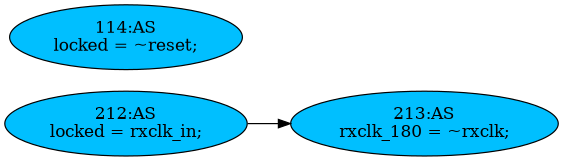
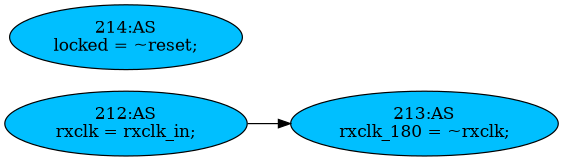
  strict digraph {
    rankdir=LR
    node [fillcolor=deepskyblue statements="[]" style=filled typ=Assign]
-   n1 [ast="<pyverilog.vparser.ast.Assign object at 0x7f9210be6dd0>" def_var="['rxclk']" label="212:AS\nlocked = rxclk_in;" use_var="['rxclk_in']"]
+   n1 [ast="<pyverilog.vparser.ast.Assign object at 0x7f9210be6dd0>" def_var="['rxclk']" label="212:AS\nrxclk = rxclk_in;" use_var="['rxclk_in']"]
    n2 [ast="<pyverilog.vparser.ast.Assign object at 0x7f9210c36a10>" def_var="['rxclk_180']" label="213:AS\nrxclk_180 = ~rxclk;" use_var="['rxclk']"]
-   n3 [ast="<pyverilog.vparser.ast.Assign object at 0x7f9210c36b10>" def_var="['locked']" label="114:AS\nlocked = ~reset;" use_var="['reset']"]
+   n3 [ast="<pyverilog.vparser.ast.Assign object at 0x7f9210c36b10>" def_var="['locked']" label="214:AS\nlocked = ~reset;" use_var="['reset']"]
    n1 -> n2
  }
